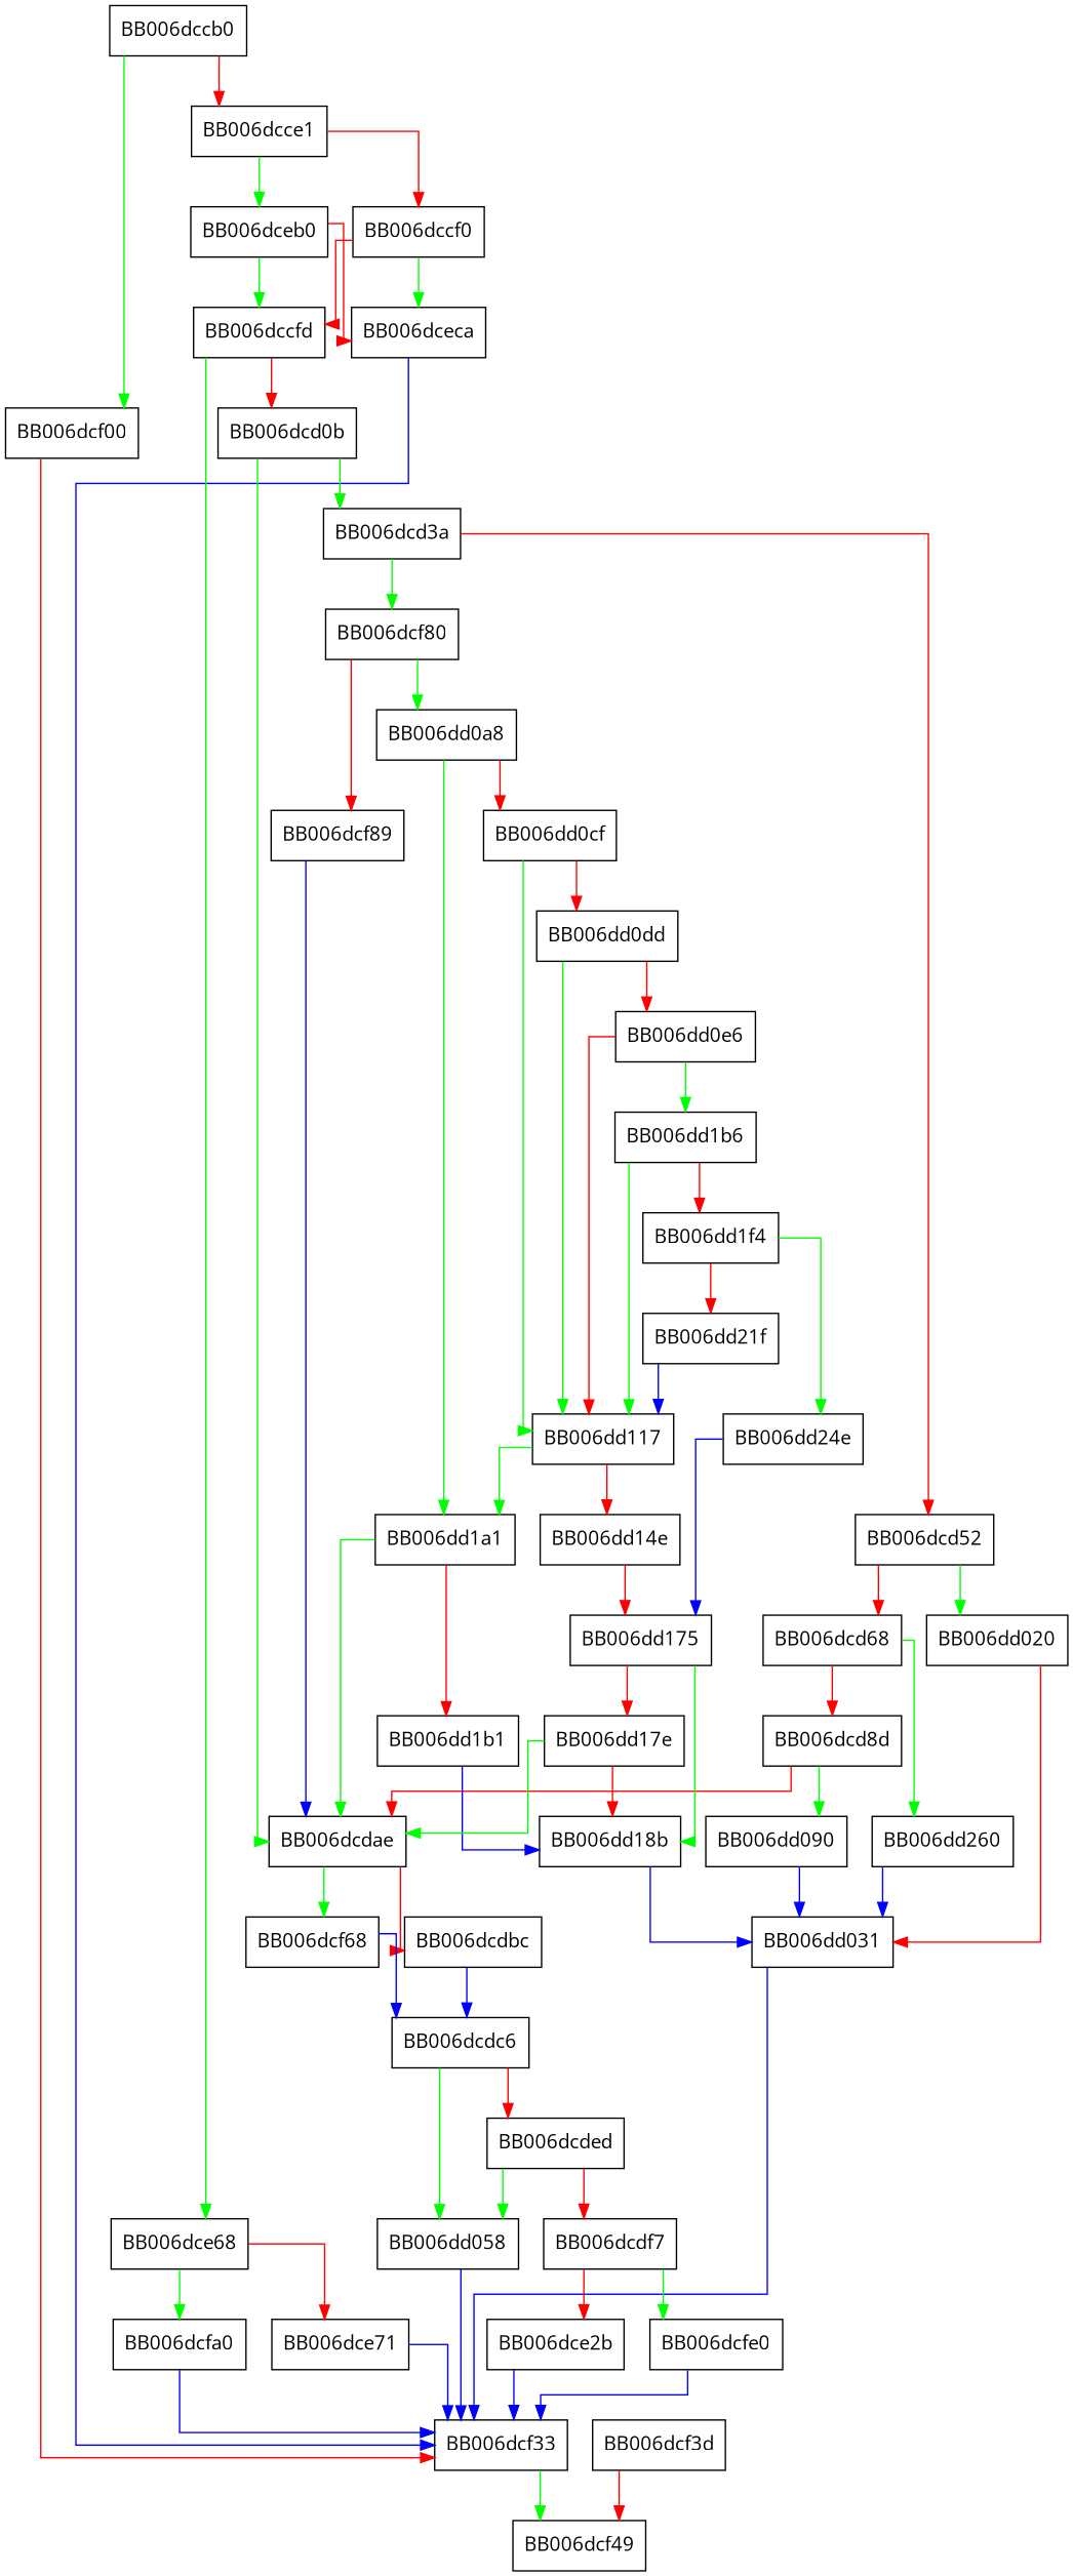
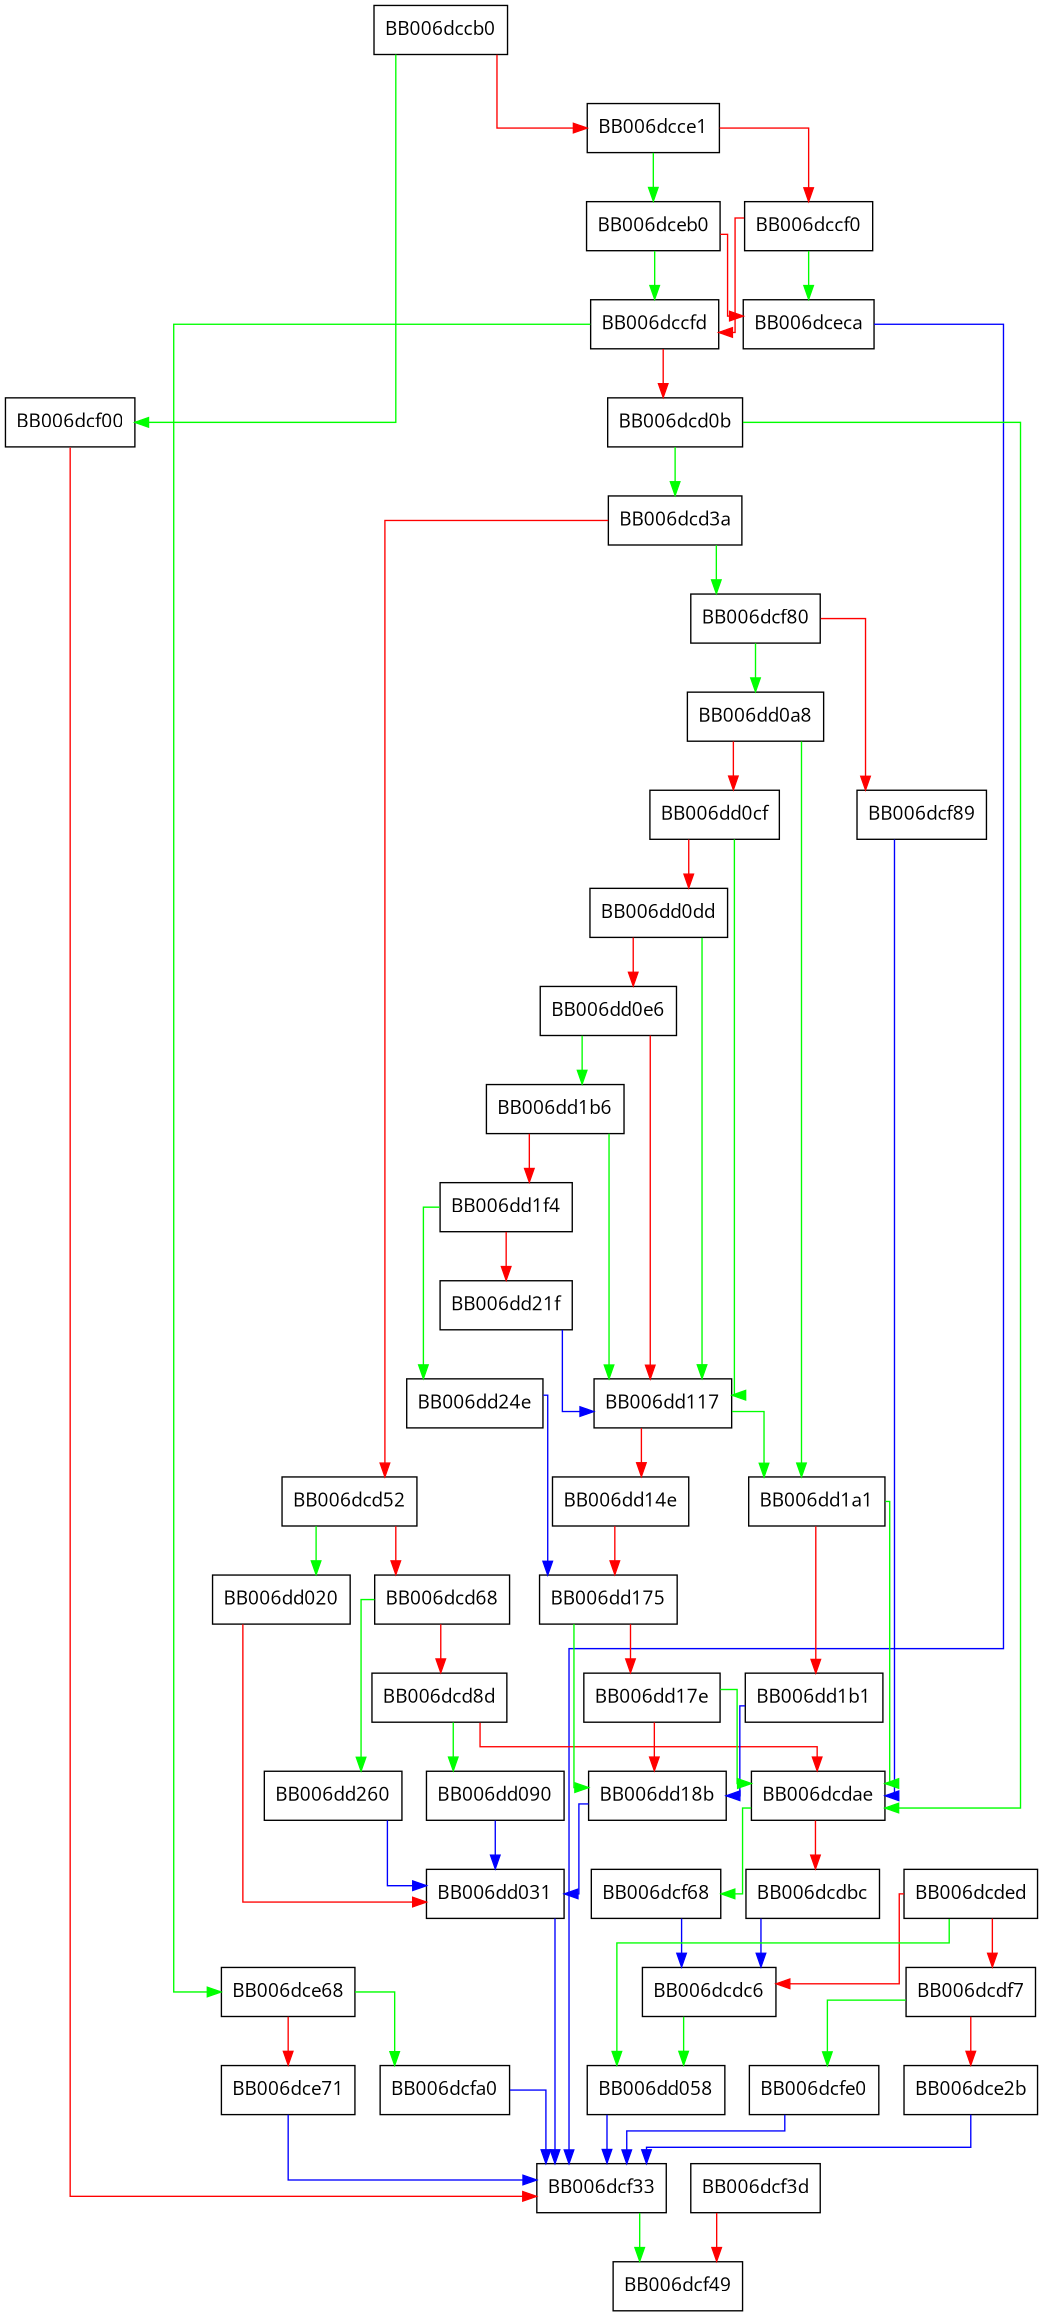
  digraph {
    fontname="Open Sans"
    splines=ortho
    node [fontname="Open Sans" shape=box]
    edge [color=red fontname="Open Sans"]
    BB006dccb0
    BB006dcf00
    BB006dcce1
    BB006dcf33
    BB006dceb0
    BB006dccf0
    BB006dcf49
    BB006dceca
    BB006dccfd
    BB006dce68
    BB006dcd0b
    BB006dcfa0
    BB006dce71
    BB006dcdae
    BB006dcd3a
    BB006dcf68
    BB006dcdbc
    BB006dcf80
    BB006dcd52
    BB006dcdc6
    BB006dd0a8
    BB006dcf89
    BB006dd020
    BB006dcd68
    BB006dd1a1
    BB006dd0cf
    BB006dd031
    BB006dd260
    BB006dcd8d
    BB006dd090
    BB006dd058
    BB006dcded
    BB006dcdf7
    BB006dcfe0
    BB006dce2b
    BB006dcf3d
    BB006dd1b1
    BB006dd117
    BB006dd0dd
    BB006dd18b
    BB006dd14e
    BB006dd0e6
    BB006dd175
    BB006dd1b6
    BB006dd1f4
    BB006dd24e
    BB006dd21f
    BB006dd17e
    BB006dccb0 -> BB006dcf00 [color=green]
    BB006dccb0 -> BB006dcce1
    BB006dcf00 -> BB006dcf33
    BB006dcce1 -> BB006dceb0 [color=green]
    BB006dcce1 -> BB006dccf0
    BB006dcf33 -> BB006dcf49 [color=green]
    BB006dceb0 -> BB006dceca
    BB006dceb0 -> BB006dccfd [color=green]
    BB006dccf0 -> BB006dceca [color=green]
    BB006dccf0 -> BB006dccfd
    BB006dceca -> BB006dcf33 [color=blue]
    BB006dccfd -> BB006dce68 [color=green]
    BB006dccfd -> BB006dcd0b
    BB006dce68 -> BB006dcfa0 [color=green]
    BB006dce68 -> BB006dce71
    BB006dcd0b -> BB006dcdae [color=green]
    BB006dcd0b -> BB006dcd3a [color=green]
    BB006dcfa0 -> BB006dcf33 [color=blue]
    BB006dce71 -> BB006dcf33 [color=blue]
    BB006dcdae -> BB006dcf68 [color=green]
    BB006dcdae -> BB006dcdbc
    BB006dcd3a -> BB006dcf80 [color=green]
    BB006dcd3a -> BB006dcd52
    BB006dcf68 -> BB006dcdc6 [color=blue]
    BB006dcdbc -> BB006dcdc6 [color=blue]
    BB006dcf80 -> BB006dd0a8 [color=green]
    BB006dcf80 -> BB006dcf89
    BB006dcd52 -> BB006dd020 [color=green]
    BB006dcd52 -> BB006dcd68
    BB006dcdc6 -> BB006dd058 [color=green]
-   BB006dcdc6 -> BB006dcded
+   BB006dcded -> BB006dcdc6
    BB006dd0a8 -> BB006dd1a1 [color=green]
    BB006dd0a8 -> BB006dd0cf
    BB006dcf89 -> BB006dcdae [color=blue]
    BB006dd020 -> BB006dd031
    BB006dcd68 -> BB006dd260 [color=green]
    BB006dcd68 -> BB006dcd8d
    BB006dd1a1 -> BB006dcdae [color=green]
    BB006dd1a1 -> BB006dd1b1
    BB006dd0cf -> BB006dd117 [color=green]
    BB006dd0cf -> BB006dd0dd
    BB006dd031 -> BB006dcf33 [color=blue]
    BB006dd260 -> BB006dd031 [color=blue]
    BB006dcd8d -> BB006dcdae
    BB006dcd8d -> BB006dd090 [color=green]
    BB006dd090 -> BB006dd031 [color=blue]
    BB006dd058 -> BB006dcf33 [color=blue]
    BB006dcded -> BB006dd058 [color=green]
    BB006dcded -> BB006dcdf7
    BB006dcdf7 -> BB006dcfe0 [color=green]
    BB006dcdf7 -> BB006dce2b
    BB006dcfe0 -> BB006dcf33 [color=blue]
    BB006dce2b -> BB006dcf33 [color=blue]
    BB006dcf3d -> BB006dcf49
    BB006dd1b1 -> BB006dd18b [color=blue]
    BB006dd117 -> BB006dd1a1 [color=green]
    BB006dd117 -> BB006dd14e
    BB006dd0dd -> BB006dd117 [color=green]
    BB006dd0dd -> BB006dd0e6
    BB006dd18b -> BB006dd031 [color=blue]
    BB006dd14e -> BB006dd175
    BB006dd0e6 -> BB006dd117
    BB006dd0e6 -> BB006dd1b6 [color=green]
    BB006dd175 -> BB006dd18b [color=green]
    BB006dd175 -> BB006dd17e
    BB006dd1b6 -> BB006dd117 [color=green]
    BB006dd1b6 -> BB006dd1f4
    BB006dd1f4 -> BB006dd24e [color=green]
    BB006dd1f4 -> BB006dd21f
    BB006dd24e -> BB006dd175 [color=blue]
    BB006dd21f -> BB006dd117 [color=blue]
    BB006dd17e -> BB006dcdae [color=green]
    BB006dd17e -> BB006dd18b
  }
